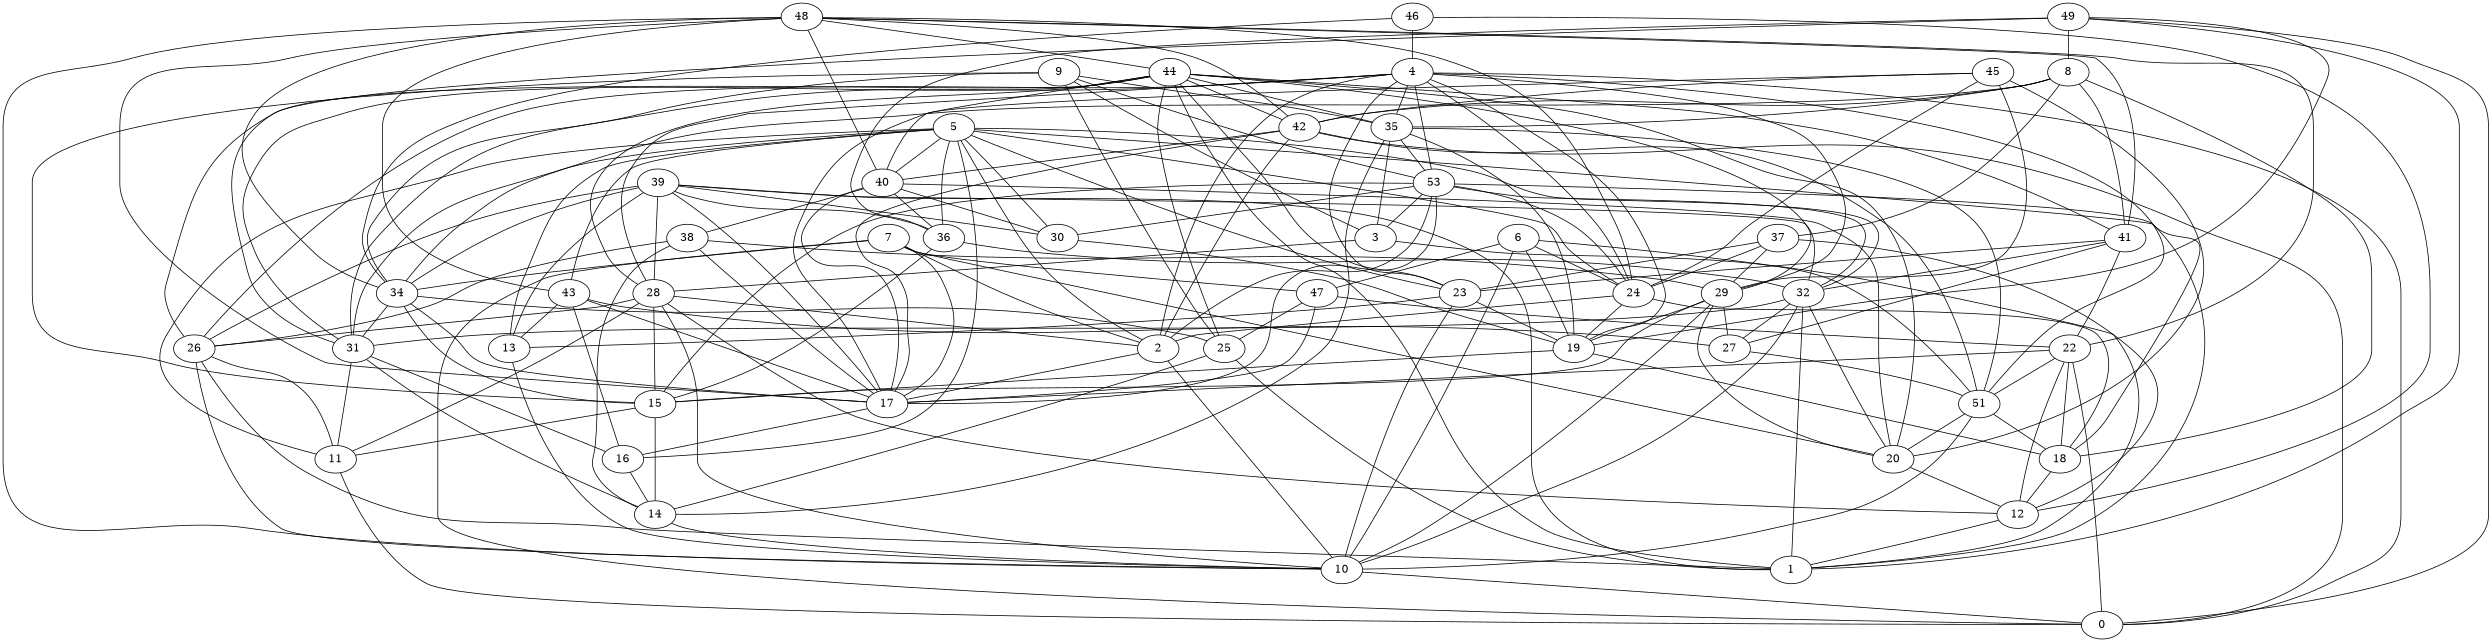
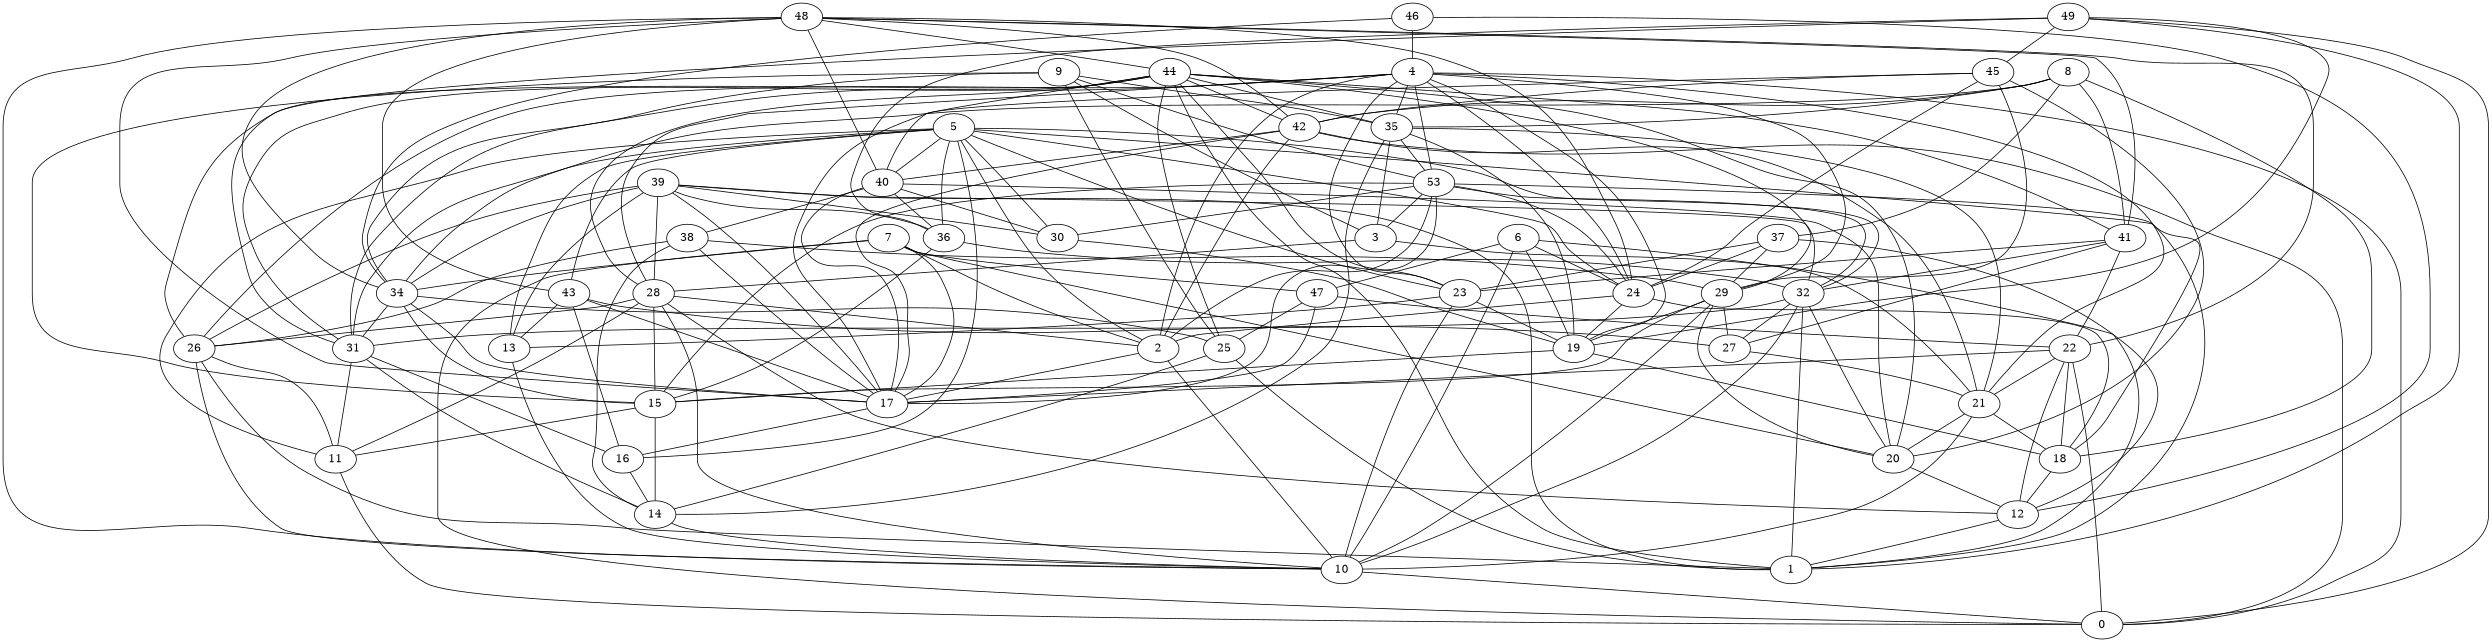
  digraph {
    edge [color=black dir=none]
    24
    19
    2
    18
    15
    10
    17
    37
    12
    23
    29
    1
    13
    38
    14
    26
    11
    48
    40
    44
    43
    41
    34
    22
    42
    0
    20
    36
    30
    35
    25
    31
    28
    27
    16
    32
-   21 [label=51]
+   21
    8
    3
    n40 [label=53]
    46
    4
    5
    9
    7
    47
    49
    45
    6
    39
    subgraph sub_1 {
      24
      19
      2
      18
      15
      10
      17
      37
      12
      23
      29
      1
      13
      38
      14
      26
      11
      48
      40
      44
      43
      41
      34
      22
      42
      0
      20
      36
      30
      35
      25
      31
      28
      27
      16
      32
      21
      8
      3
      n40
      46
      4
      5
      9
      7
      47
      49
      45
      6
      39
    }
    24 -> 19
    24 -> 2
    24 -> 18
    19 -> 18
    19 -> 15
    2 -> 10
    2 -> 17
    18 -> 12
    15 -> 14
    15 -> 11
    10 -> 0
    17 -> 16
    37 -> 24
    37 -> 12
    37 -> 23
    37 -> 29
    12 -> 1
    23 -> 19
    23 -> 10
    23 -> 13
    29 -> 19
    29 -> 15
    29 -> 10
    29 -> 20
    29 -> 27
    13 -> 10
    38 -> 17
    38 -> 29
    38 -> 14
    38 -> 26
    14 -> 10
    26 -> 10
    26 -> 1
    26 -> 11
    11 -> 0
    48 -> 24
    48 -> 10
    48 -> 17
    48 -> 40
    48 -> 44
    48 -> 43
    48 -> 41
    48 -> 34
    48 -> 22
    48 -> 42
    40 -> 17
    40 -> 38
    40 -> 20
    40 -> 36
    40 -> 30
    44 -> 23
    44 -> 29
    44 -> 1
    44 -> 26
    44 -> 40
    44 -> 41
    44 -> 42
    44 -> 20
    44 -> 35
    44 -> 25
    44 -> 31
    44 -> 28
    43 -> 17
    43 -> 13
    43 -> 27
    43 -> 16
    41 -> 23
    41 -> 22
    41 -> 27
    41 -> 32
    34 -> 15
    34 -> 17
    34 -> 25
    34 -> 31
    22 -> 18
    22 -> 17
    22 -> 12
    22 -> 0
    22 -> 21
    42 -> 2
    42 -> 17
    42 -> 40
    42 -> 0
    42 -> 21
    20 -> 12
    36 -> 15
    36 -> 32
    30 -> 19
    35 -> 19
    35 -> 14
    35 -> 21
    35 -> 3
    35 -> n40
    25 -> 1
    25 -> 14
    31 -> 14
    31 -> 11
    31 -> 16
    28 -> 2
    28 -> 15
    28 -> 10
    28 -> 12
    28 -> 26
    28 -> 11
    27 -> 21
    16 -> 14
    32 -> 10
    32 -> 1
    32 -> 20
    32 -> 31
    32 -> 27
    21 -> 18
    21 -> 10
    21 -> 20
    8 -> 18
    8 -> 37
    8 -> 41
    8 -> 34
    8 -> 42
    8 -> 35
    3 -> 28
    3 -> 21
    n40 -> 24
    n40 -> 2
    n40 -> 15
    n40 -> 17
    n40 -> 1
    n40 -> 30
    n40 -> 32
    n40 -> 3
    46 -> 12
    46 -> 34
    46 -> 4
    4 -> 24
    4 -> 19
    4 -> 2
    4 -> 23
    4 -> 29
    4 -> 26
    4 -> 0
    4 -> 35
    4 -> 31
    4 -> 28
    4 -> 21
    4 -> n40
    5 -> 24
    5 -> 2
    5 -> 18
    5 -> 23
    5 -> 13
    5 -> 11
    5 -> 40
    5 -> 43
    5 -> 36
    5 -> 30
    5 -> 31
    5 -> 16
    5 -> 32
    9 -> 15
    9 -> 34
    9 -> 35
    9 -> 25
    9 -> 3
    9 -> n40
    7 -> 2
    7 -> 17
    7 -> 34
    7 -> 0
    7 -> 20
    7 -> 47
    47 -> 17
    47 -> 22
    47 -> 25
    49 -> 19
    49 -> 1
    49 -> 0
    49 -> 36
    49 -> 31
-   49 -> 8
+   49 -> 45
    45 -> 24
    45 -> 17
    45 -> 29
    45 -> 42
    45 -> 20
    6 -> 24
    6 -> 19
    6 -> 10
    6 -> 1
    6 -> 47
    39 -> 17
    39 -> 1
    39 -> 13
    39 -> 26
    39 -> 34
    39 -> 36
    39 -> 30
    39 -> 28
    39 -> 32
  }
